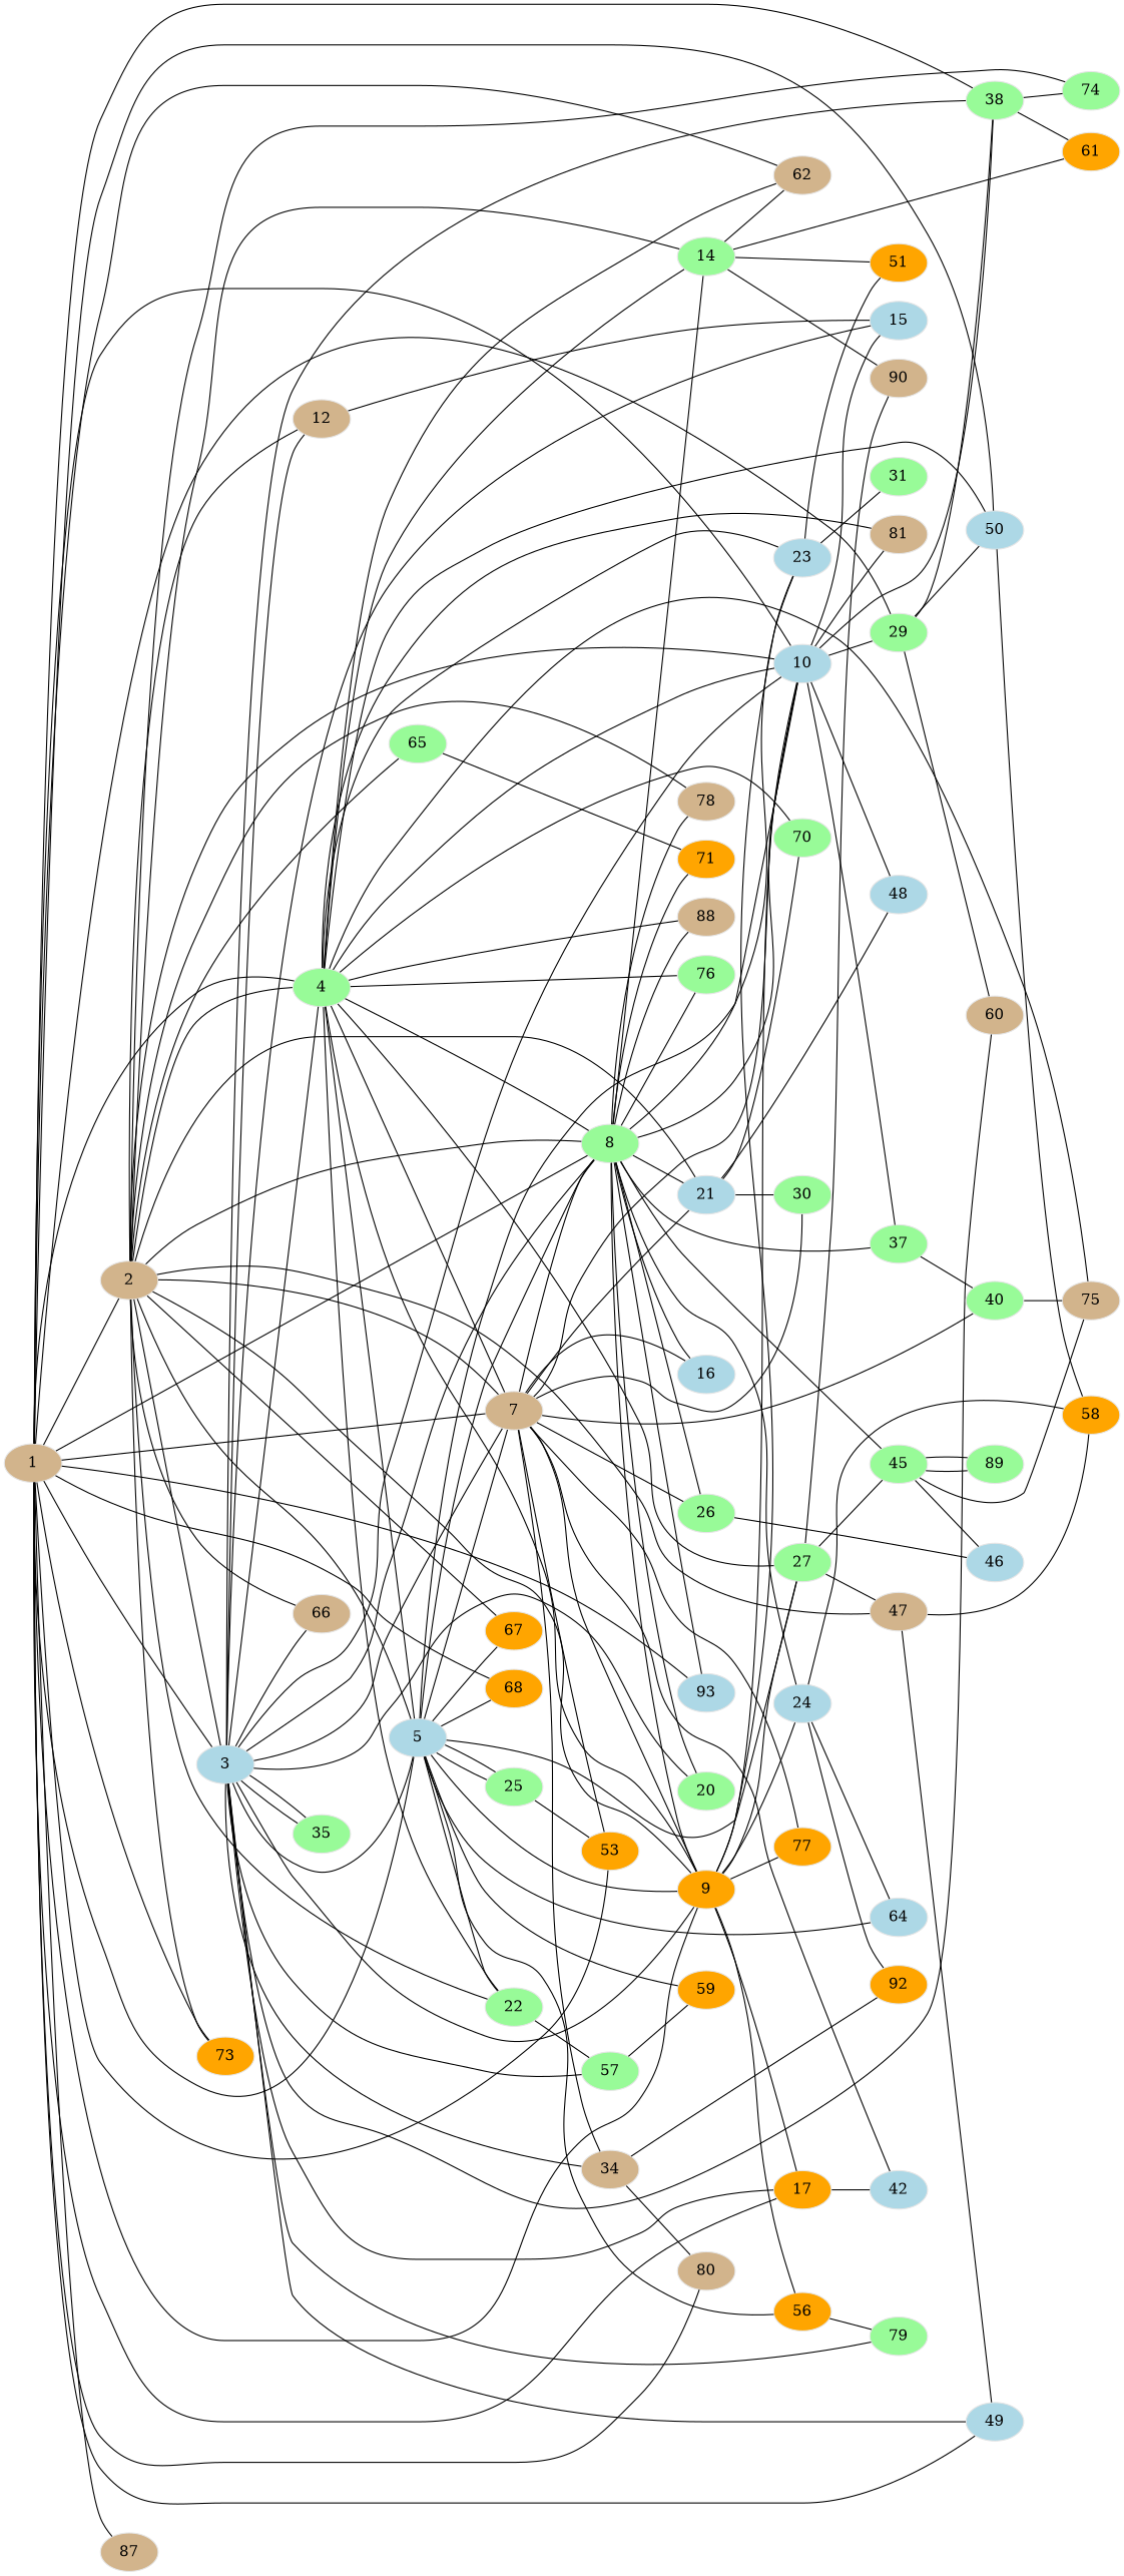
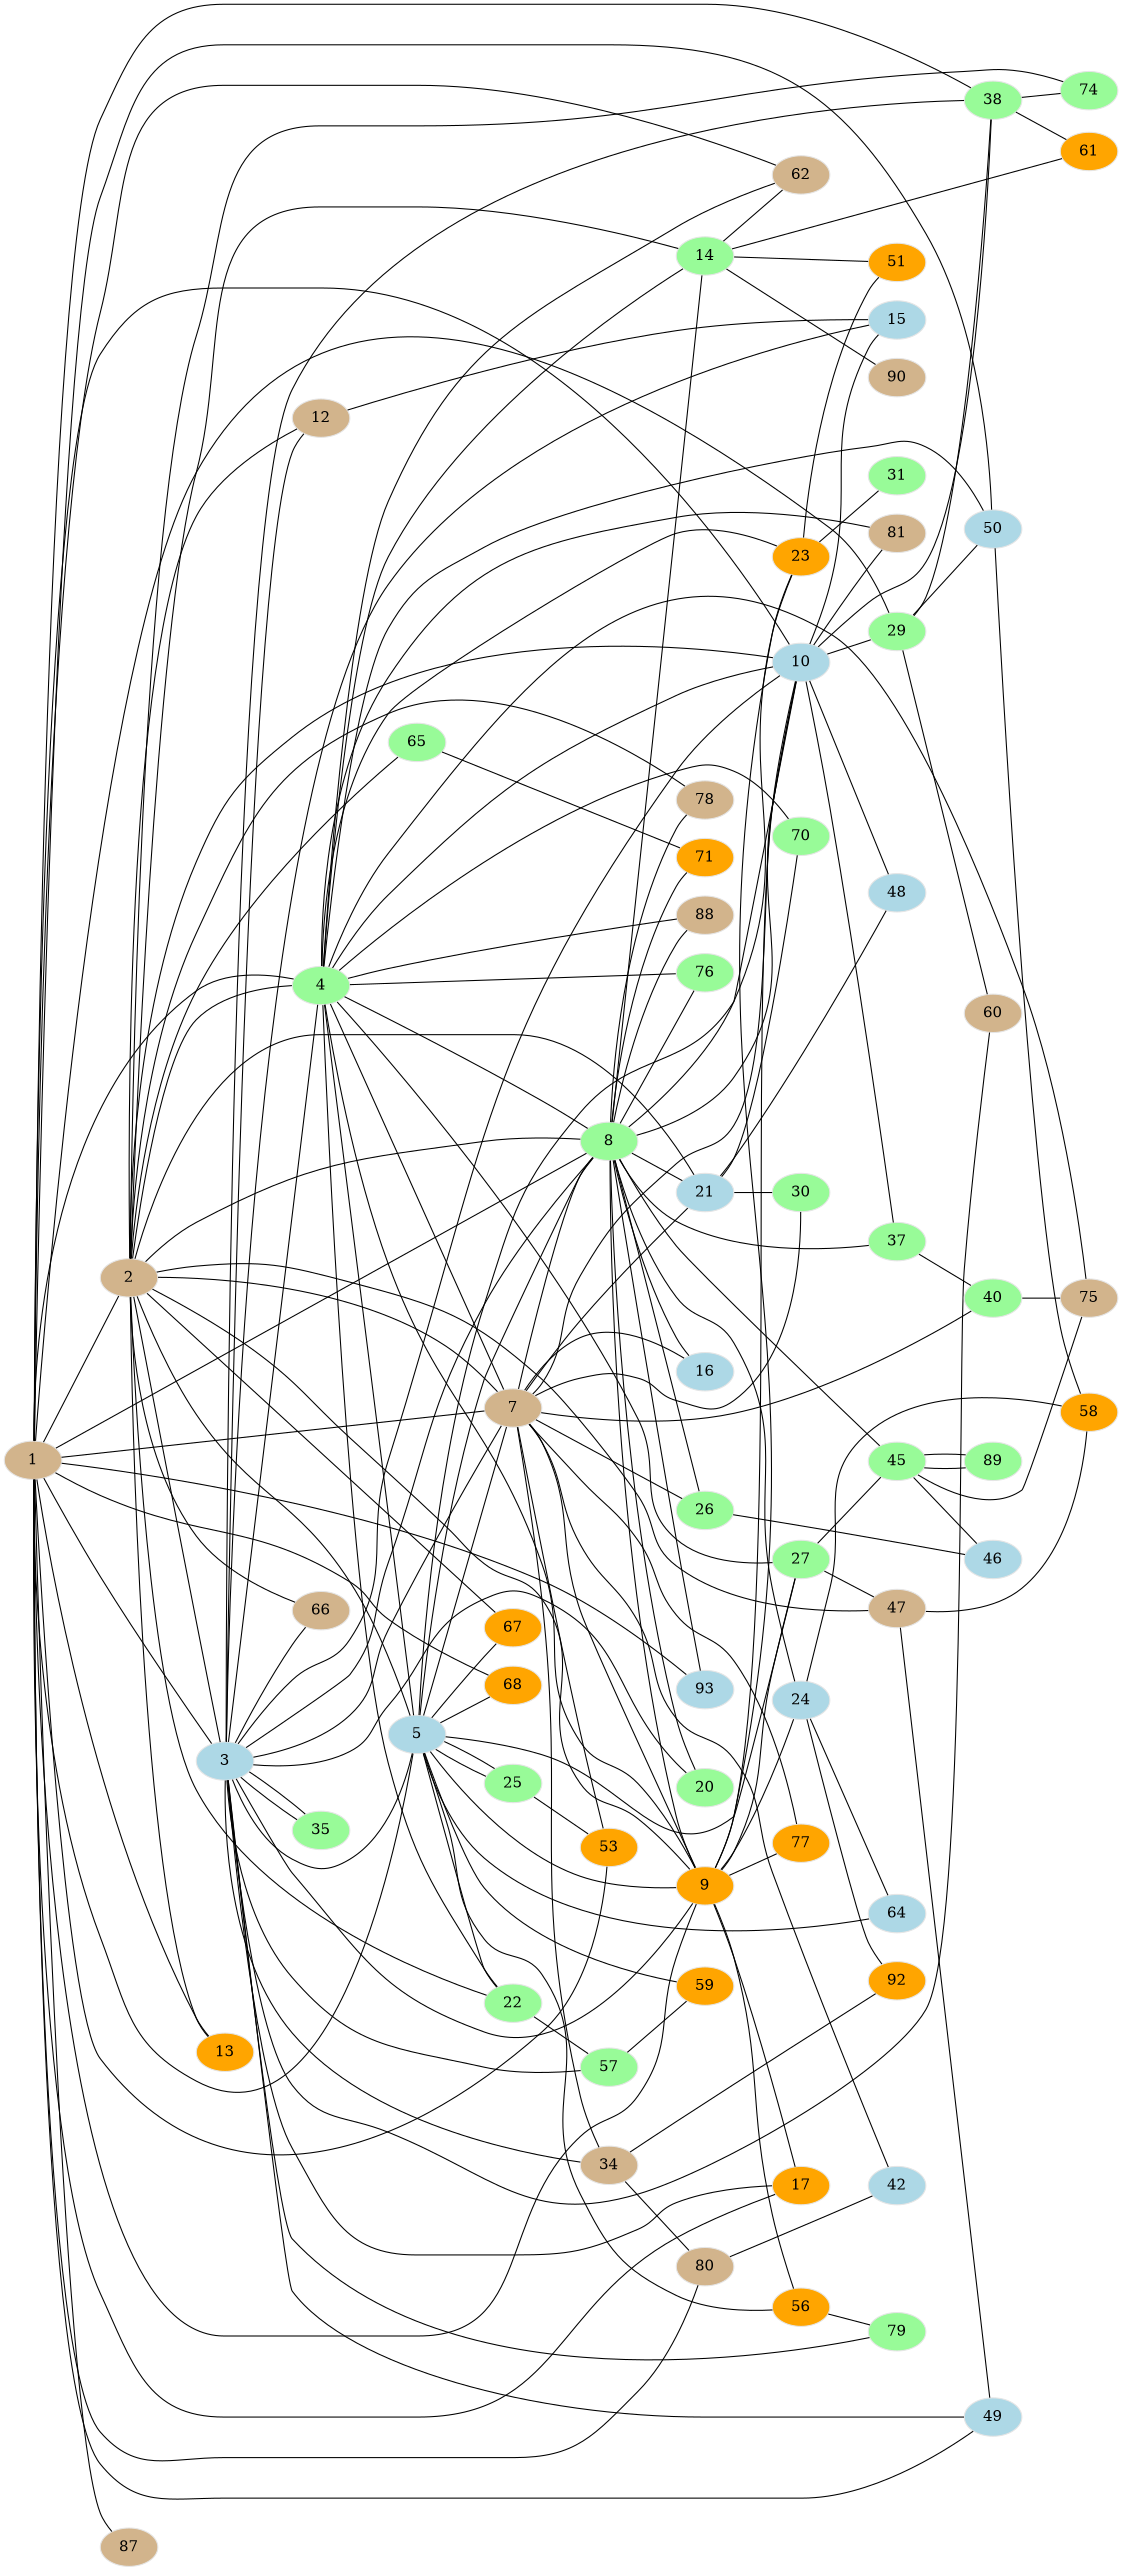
  graph {
    rankdir=LR
    node [color=gray90 fillcolor=palegreen style=filled]
    1 [fillcolor=tan super="+85"]
    2 [fillcolor=tan super="+6"]
    3 [fillcolor=lightblue super="+54"]
    4 [super="+86"]
    5 [fillcolor=lightblue super="+11"]
    7 [fillcolor=tan super="+73"]
    8 [super="+36"]
    9 [fillcolor=orange super="+19"]
    10 [fillcolor=lightblue super="+33"]
-   13 [fillcolor=orange label=73]
+   13 [fillcolor=orange]
    17 [fillcolor=orange super="+41"]
    29 [super="+43"]
    38 [super="+44"]
    49 [fillcolor=lightblue]
    50 [fillcolor=lightblue super="+55"]
    53 [fillcolor=orange]
    62 [fillcolor=tan]
    68 [fillcolor=orange]
    80 [fillcolor=tan]
    87 [fillcolor=tan]
    93 [fillcolor=lightblue]
    12 [fillcolor=tan super="+32"]
    14 [super="+63"]
    21 [fillcolor=lightblue super="+28"]
    22 [super="+84"]
    47 [fillcolor=tan super="+72"]
    65
    66 [fillcolor=tan]
    67 [fillcolor=orange]
    74
    78 [fillcolor=tan]
    15 [fillcolor=lightblue super="+18"]
    20
    34 [fillcolor=tan]
    35
    57
    60 [fillcolor=tan]
    79
-   23 [fillcolor=lightblue super="+39"]
+   23 [fillcolor=orange super="+39"]
    27 [super="+52"]
    70
    75 [fillcolor=tan super="+91"]
    76
    81 [fillcolor=tan]
    88 [fillcolor=tan]
    25 [super="+82"]
    56 [fillcolor=orange]
    59 [fillcolor=orange]
    64 [fillcolor=lightblue]
    16 [fillcolor=lightblue]
    26
    30
    40
    42 [fillcolor=lightblue]
    77 [fillcolor=orange]
    24 [fillcolor=lightblue super="+83"]
    37
    45 [super="+69"]
    71 [fillcolor=orange]
    48 [fillcolor=lightblue]
    61 [fillcolor=orange]
    58 [fillcolor=orange]
    51 [fillcolor=orange]
    90 [fillcolor=tan]
    92 [fillcolor=orange]
    31
    46 [fillcolor=lightblue]
    89
    1 -- 2 [weight=2]
    1 -- 3
    1 -- 4
    1 -- 5
    1 -- 7 [weight=2]
    1 -- 8
    1 -- 9
    1 -- 10 [weight=2]
    1 -- 13
    1 -- 17
    1 -- 29
    1 -- 38
    1 -- 49
    1 -- 50
    1 -- 53
    1 -- 62
    1 -- 68
    1 -- 80
    1 -- 87 [weight=2]
    1 -- 93
    2 -- 3 [weight=2]
    2 -- 4 [weight=2]
    2 -- 5 [weight=3]
    2 -- 7 [weight=2]
    2 -- 8 [weight=2]
    2 -- 9 [weight=3]
    2 -- 10 [weight=2]
    2 -- 13
    2 -- 12 [weight=2]
    2 -- 14
    2 -- 21
    2 -- 22
    2 -- 47
    2 -- 65
    2 -- 66
    2 -- 67
    2 -- 74
    2 -- 78
    3 -- 4
    3 -- 5
    3 -- 7
    3 -- 8
    3 -- 9
    3 -- 10
    3 -- 17
    3 -- 38
    3 -- 49
    3 -- 12
    3 -- 66
    3 -- 15
    3 -- 20
    3 -- 34
    3 -- 35
    3 -- 35
    3 -- 57
    3 -- 60
    3 -- 79
    4 -- 5 [weight=2]
    4 -- 7
    4 -- 8
    4 -- 9
    4 -- 10
    4 -- 50
    4 -- 62
    4 -- 14
    4 -- 22
    4 -- 23
    4 -- 27
    4 -- 70
    4 -- 75
    4 -- 76
    4 -- 81
    4 -- 88
    5 -- 7
    5 -- 8
    5 -- 9
    5 -- 10
    5 -- 68
    5 -- 22
    5 -- 67
    5 -- 27
    5 -- 25
    5 -- 25
    5 -- 56
    5 -- 59
    5 -- 64
    7 -- 8
    7 -- 9
    7 -- 10
    7 -- 53
    7 -- 21
    7 -- 34
    7 -- 16
    7 -- 26
    7 -- 30
    7 -- 40
    7 -- 42
    7 -- 77
    8 -- 9
    8 -- 10
    8 -- 93
    8 -- 14
    8 -- 21
    8 -- 78
    8 -- 20
    8 -- 23
    8 -- 76
    8 -- 88
    8 -- 16
    8 -- 26
    8 -- 24
    8 -- 37
    8 -- 45 [weight=2]
    8 -- 71
    9 -- 10
    9 -- 17
    9 -- 23
    9 -- 27
    9 -- 56
    9 -- 77
    9 -- 24
    10 -- 29
    10 -- 38
    10 -- 15
    10 -- 81
    10 -- 37
    10 -- 48
-   17 -- 42
+   80 -- 42
    29 -- 38
    29 -- 50
    29 -- 60
    38 -- 74
    38 -- 61
    50 -- 58
    12 -- 15
    14 -- 62
    14 -- 61
    14 -- 51
    14 -- 90
    21 -- 70
    21 -- 30
    21 -- 48
    22 -- 57
    47 -- 49
    47 -- 58
    65 -- 71
    34 -- 80
    34 -- 92
    57 -- 59
    23 -- 51
    23 -- 31
    27 -- 47
    27 -- 45
-   27 -- 90
    25 -- 53
    56 -- 79
    26 -- 46
    40 -- 75
    24 -- 64
    24 -- 58 [weight=2]
    24 -- 92
    37 -- 40
    45 -- 75
    45 -- 46
    45 -- 89
    45 -- 89
  }
